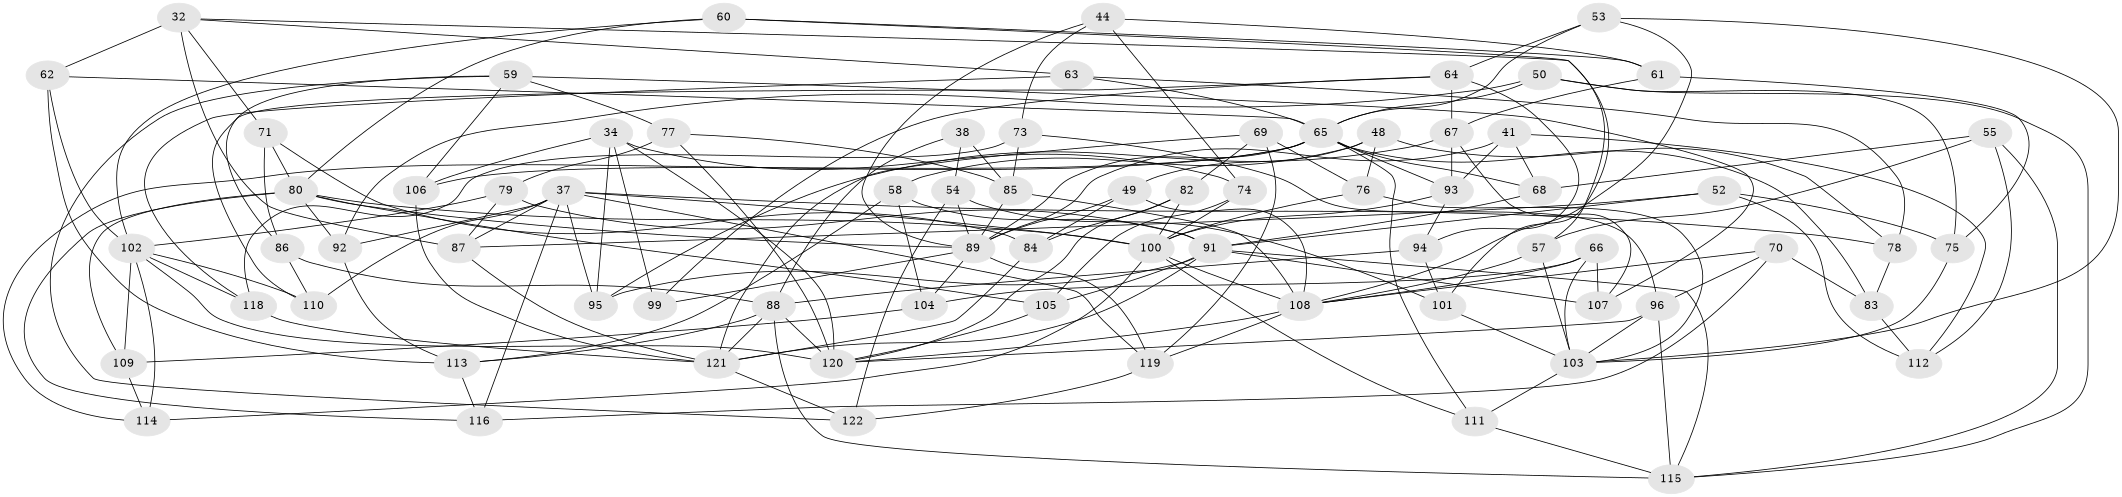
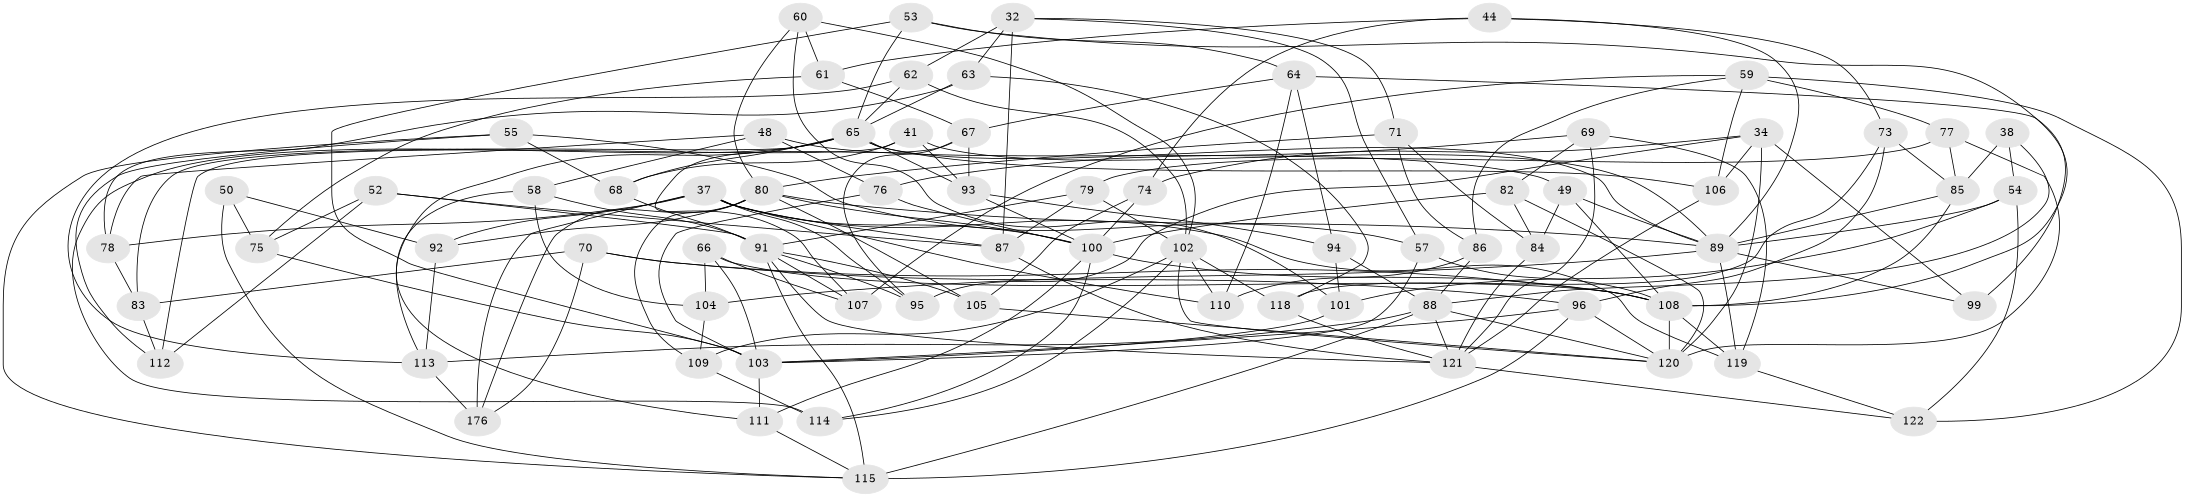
  graph {
    node [color=gray90 style=filled]
    32 [super="+2"]
    57
    62
    63
    71
    87 [super="+16"]
    108 [super="+12+11"]
    103 [super="+56"]
    65 [super="+4+45+24+28"]
    113 [super="+17"]
    102 [super="+36+43"]
    78
    118
    84
    86
    80 [super="+46"]
    121 [super="+22+117"]
    34 [super="+33"]
    74
    95
    99
    106
    120 [super="+6+39"]
    100 [super="+81"]
    105
    37 [super="+19"]
    92
    110
-   116 [super="+90"]
+   116 [super="+90" label=176]
    119 [super="+23"]
    83
    111
    114
    122
    38
    54
    85 [super="+25"]
    n38 [label=88 super="+15+31"]
    89 [super="+3+10+27"]
    101
    115 [super="+30+97"]
    41
    68
    93 [super="+29"]
    112
    91 [super="+88"]
    104
    94
    44
    61
    73
    75
    67 [super="+47"]
    96 [super="+51"]
    48
    49
    58
    76
    50
    52
    107
    64 [super="+35"]
    53
    55
    109
    59 [super="+40"]
    77 [super="+20"]
    79
    60
    66
    69
    82
    70
    32 -- 57
    32 -- 62
    32 -- 63
    32 -- 71
    32 -- 87 [weight=2]
    57 -- 108
    57 -- 103
    62 -- 65
    62 -- 113
    62 -- 102
    63 -- 65
    63 -- 78
    63 -- 118
    71 -- 84
    71 -- 86
    71 -- 80
    87 -- 121
    108 -- 120 [weight=3]
    108 -- 119
    103 -- 111
    65 -- 106
    65 -- 83
    65 -- 111
    65 -- 114
    65 -- 89
    65 -- 68
    65 -- 93 [weight=2]
    113 -- 116 [weight=2]
    102 -- 118
    102 -- 120
    102 -- 110
    102 -- 114
    102 -- 109
    78 -- 83
    118 -- 121
    84 -- 121
    86 -- 110
    86 -- n38
    80 -- 100
    80 -- 105
    80 -- 92
    80 -- 116
    80 -- 89
    80 -- 109
    121 -- 122
    34 -- 74
    34 -- 95
    34 -- 99 [weight=2]
    34 -- 106
    34 -- 120
    74 -- 100
    74 -- 105
    106 -- 121
    100 -- 108 [weight=2]
    100 -- 111
    100 -- 114
    105 -- 120
    37 -- 87
    37 -- 78
    37 -- 95
    37 -- 100
    37 -- 92
    37 -- 110
    37 -- 116 [weight=2]
    37 -- 119 [weight=2]
    92 -- 113
    119 -- 122
    83 -- 112
    111 -- 115
    38 -- 54
    38 -- 85 [weight=2]
    38 -- n38
    54 -- 122
    54 -- 89
    54 -- 101
    85 -- 108
    85 -- 89
    n38 -- 113
    n38 -- 121
    n38 -- 120
    n38 -- 115 [weight=2]
    89 -- 99
    89 -- 119
    89 -- 104
    101 -- 103
    41 -- 89
    41 -- 68
    41 -- 93
    41 -- 112
    68 -- 91
    93 -- 100
    93 -- 94
    91 -- 121
    91 -- 95
    91 -- 105
    91 -- 115 [weight=2]
    91 -- 107
    104 -- 109
    94 -- n38
    94 -- 101
    44 -- 74
    44 -- 89
    44 -- 61
    44 -- 73
    61 -- 75
    61 -- 67
    73 -- 118
    73 -- 85
    73 -- 96
    75 -- 103
    67 -- 95
    67 -- 93
    67 -- 107
    96 -- 103
    96 -- 120 [weight=2]
    96 -- 115
    48 -- 78
    48 -- 49
    48 -- 58
    48 -- 76
    49 -- 108
    49 -- 84
    49 -- 89
    58 -- 113
    58 -- 91
    58 -- 104
    76 -- 103
    76 -- 100
-   50 -- 65
    50 -- 92
    50 -- 115
    50 -- 75
    52 -- 87
    52 -- 112
    52 -- 91
    52 -- 75
    64 -- 99
    64 -- 110
    64 -- 94
    64 -- 67 [weight=2]
    53 -- 108
    53 -- 103
    53 -- 65
    53 -- 64
    55 -- 57
    55 -- 115
    55 -- 68
    55 -- 112
    109 -- 114
    59 -- 86
    59 -- 106
    59 -- 122
    59 -- 107
    59 -- 77 [weight=2]
    77 -- 120 [weight=2]
    77 -- 85
    77 -- 79
    79 -- 87
    79 -- 102
    79 -- 91
    60 -- 102
    60 -- 80
    60 -- 101
    60 -- 61
    66 -- 108
    66 -- 103
    66 -- 104
    66 -- 107
    69 -- 121
    69 -- 119
    69 -- 76
    69 -- 82
    82 -- 84
    82 -- 120
    82 -- 100
    70 -- 108
    70 -- 116
    70 -- 83
    70 -- 96
  }
